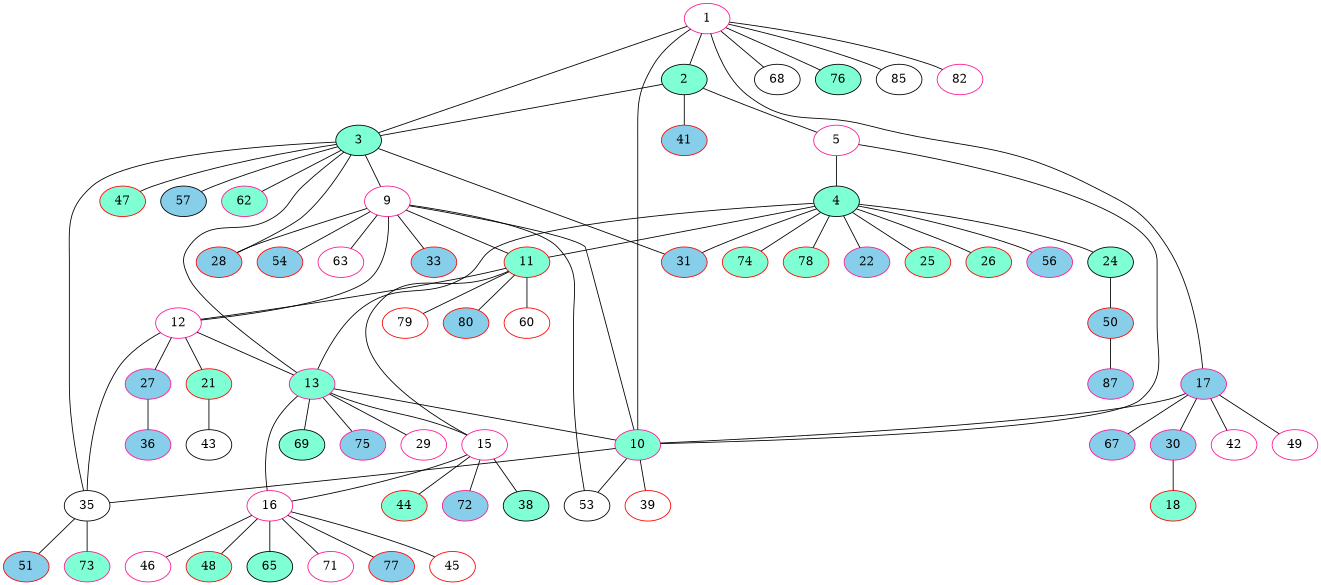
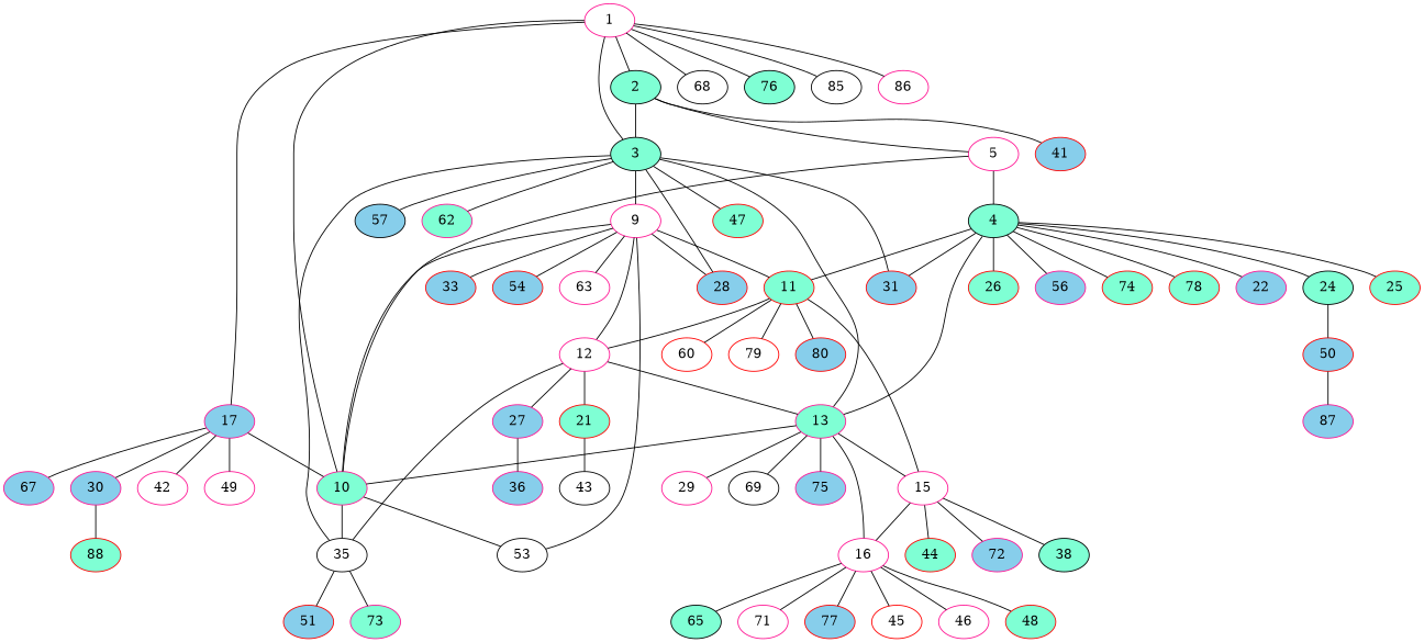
  graph {
    node [color=deeppink fillcolor=white style=filled]
    1 [super="+20"]
    2 [color=black fillcolor=aquamarine super="+83"]
    3 [color=black fillcolor=aquamarine super="+4"]
    17 [fillcolor=skyblue super="+55"]
    n5 [fillcolor=aquamarine label=10 super="+19"]
    68 [color=black]
    76 [color=black fillcolor=aquamarine]
    85 [color=black]
-   86 [label=82]
+   86
    41 [color=red fillcolor=skyblue super="+52"]
    5 [super="+6"]
    9 [super="+10"]
    13 [fillcolor=aquamarine super="+14"]
    28 [color=red fillcolor=skyblue]
    31 [color=red fillcolor=skyblue super="+90"]
    35 [color=black super="+82"]
    47 [color=red fillcolor=aquamarine]
    57 [color=black fillcolor=skyblue]
    62 [fillcolor=aquamarine]
    30 [fillcolor=skyblue]
    42
    49
    67 [fillcolor=skyblue super="+84"]
    53 [color=black super="+64"]
-   39 [color=red super="+66"]
    n26 [color=black fillcolor=aquamarine label=4 super="+8"]
    11 [color=red fillcolor=aquamarine super="+61"]
    12 [super="+23"]
    33 [color=red fillcolor=skyblue]
    54 [color=red fillcolor=skyblue]
    63 [super="+77"]
    15 [super="+58"]
    16 [super="+32"]
    29
-   69 [color=black fillcolor=aquamarine]
+   69 [color=black]
    75 [fillcolor=skyblue]
    51 [color=red fillcolor=skyblue]
    73 [fillcolor=aquamarine]
    22 [fillcolor=skyblue]
    24 [color=black fillcolor=aquamarine]
    25 [color=red fillcolor=aquamarine super="+40"]
    26 [color=red fillcolor=aquamarine super="+70"]
    56 [fillcolor=skyblue]
    74 [color=red fillcolor=aquamarine]
    78 [color=red fillcolor=aquamarine]
    60 [color=red]
    79 [color=red]
    80 [color=red fillcolor=skyblue]
    50 [color=red fillcolor=skyblue super="+89"]
    21 [color=red fillcolor=aquamarine]
    27 [fillcolor=skyblue super="+34"]
    38 [color=black fillcolor=aquamarine]
    44 [color=red fillcolor=aquamarine]
    72 [fillcolor=skyblue]
    43 [color=black]
    36 [fillcolor=skyblue]
    n57 [color=red fillcolor=skyblue label=77]
    45 [color=red]
    46 [super="+81"]
    48 [color=red fillcolor=aquamarine super="+91"]
    65 [color=black fillcolor=aquamarine]
    71
-   88 [color=red fillcolor=aquamarine label=18]
+   88 [color=red fillcolor=aquamarine]
    87 [fillcolor=skyblue]
    1 -- 2
    1 -- 3 [weight=2]
    1 -- 17
    1 -- n5 [weight=2]
    1 -- 68
    1 -- 76
    1 -- 85
    1 -- 86
    2 -- 3 [weight=2]
    2 -- 41
    2 -- 5
    3 -- 9
    3 -- 13
    3 -- 28
    3 -- 31
    3 -- 35
    3 -- 47
    3 -- 57
    3 -- 62
    17 -- n5 [weight=2]
    17 -- 30
    17 -- 42
    17 -- 49
    17 -- 67
    n5 -- 35
    n5 -- 53
-   n5 -- 39
    5 -- n5
    5 -- n26 [weight=4]
    9 -- n5
    9 -- 28
    9 -- 53
    9 -- 11 [weight=2]
    9 -- 12 [weight=2]
    9 -- 33
    9 -- 54
    9 -- 63
    13 -- n5
    13 -- 15 [weight=2]
    13 -- 16 [weight=2]
    13 -- 29
    13 -- 69
    13 -- 75
    35 -- 51
    35 -- 73
    30 -- 88
    n26 -- 13
    n26 -- 31
    n26 -- 11
    n26 -- 22
    n26 -- 24
    n26 -- 25
    n26 -- 26
    n26 -- 56
    n26 -- 74
    n26 -- 78
    11 -- 12
    11 -- 15
    11 -- 60
    11 -- 79
    11 -- 80
    12 -- 13
    12 -- 35
    12 -- 21
    12 -- 27
    15 -- 16
    15 -- 38
    15 -- 44
    15 -- 72
    16 -- n57
    16 -- 45
    16 -- 46
    16 -- 48
    16 -- 65
    16 -- 71
    24 -- 50
    50 -- 87
    21 -- 43
    27 -- 36
  }
